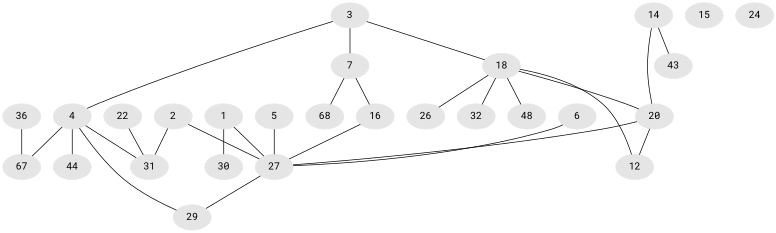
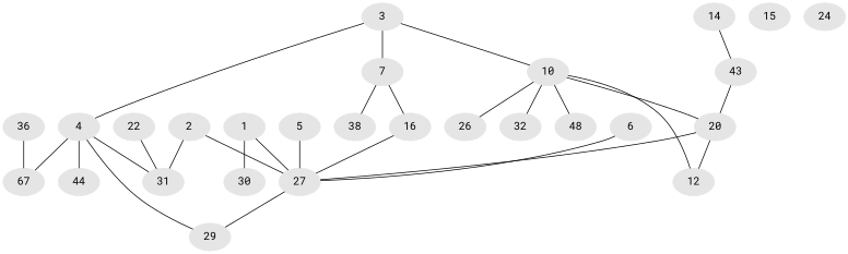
  graph {
    fontname="Roboto Mono"
    node [color=gray90 fontname="Roboto Mono" style=filled]
    edge [fontname="Roboto Mono"]
    1 [super="+52+40"]
    27 [super="+41+46"]
    30
    29
    2 [super="+17+23"]
    31
    6 [super="+13+25+35"]
    3 [super="+45+34"]
    4 [super="+9+8"]
    7 [super="+18"]
-   10 [super="+28+11+19" label=18]
+   10 [super="+28+11+19"]
    n12 [label=67]
    44 [super="+54"]
    16
-   38 [label=68]
+   38
    12 [super="+53"]
    20 [super="+48+39"]
    26 [super="+47"]
    32
    n20 [label=48]
    5
    14
    n23 [label=43]
    15
    36 [super="+43"]
    22
    24
    1 -- 27
    1 -- 30
    27 -- 29
    2 -- 27
    2 -- 31
    6 -- 27
    3 -- 4
    3 -- 7
    3 -- 10
    4 -- 29
    4 -- 31
    4 -- n12 [weight=2]
    4 -- 44
    7 -- 16
    7 -- 38
    10 -- 12
    10 -- 20
    10 -- 26
    10 -- 32
    10 -- n20
    16 -- 27
    20 -- 27
    20 -- 12
    5 -- 27
-   14 -- 20
+   n23 -- 20
    14 -- n23
    36 -- n12
    22 -- 31
  }
